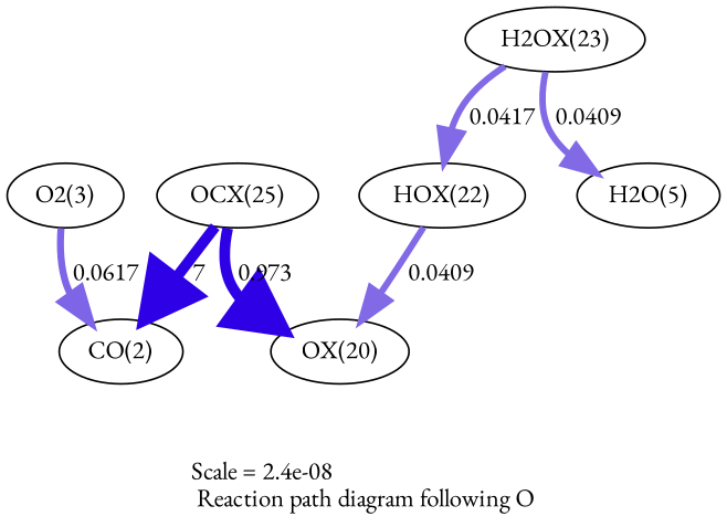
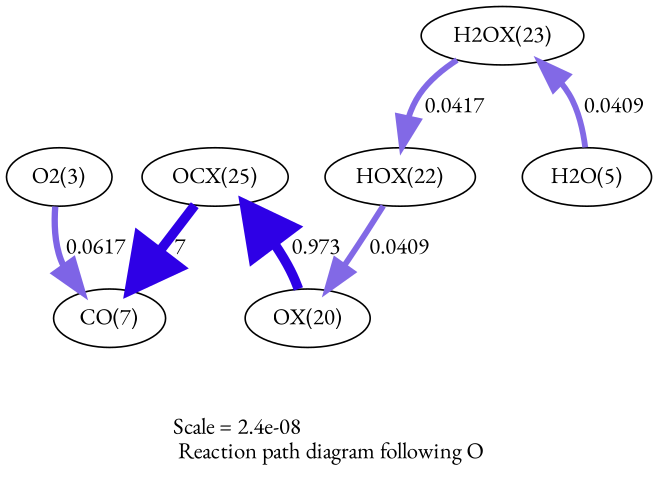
  digraph {
    fontname="EB Garamond"
    label="Scale = 2.4e-08\l Reaction path diagram following O"
    node [fontname="EB Garamond"]
    edge [color="0.7, 0.542, 0.9" fontname="EB Garamond"]
    n1 [label="O2(3)"]
-   n2 [label="CO(2)"]
+   n2 [label="CO(7)"]
    n3 [label="OX(20)"]
    n4 [label="OCX(25)"]
    n5 [label="HOX(22)"]
    n6 [label="H2OX(23)"]
    n7 [label="H2O(5)"]
    n1 -> n2 [arrowsize=1.95 color="0.7, 0.562, 0.9" label=" 0.0617" penwidth=3.9]
-   n4 -> n3 [arrowsize=2.99 color="0.7, 1.47, 0.9" label=" 0.973" penwidth=5.98]
+   n3 -> n4 [arrowsize=2.99 color="0.7, 1.47, 0.9" label=" 0.973" penwidth=5.98]
    n4 -> n2 [arrowsize=3 color="0.7, 1.5, 0.9" label=" 7" penwidth=6]
    n5 -> n3 [arrowsize=1.81 label=" 0.0409" penwidth=3.62]
    n6 -> n5 [arrowsize=1.8 label=" 0.0417" penwidth=3.6]
-   n6 -> n7 [arrowsize=1.79 color="0.7, 0.541, 0.9" label=" 0.0409" penwidth=3.59]
+   n7 -> n6 [arrowsize=1.79 color="0.7, 0.541, 0.9" label=" 0.0409" penwidth=3.59]
  }
